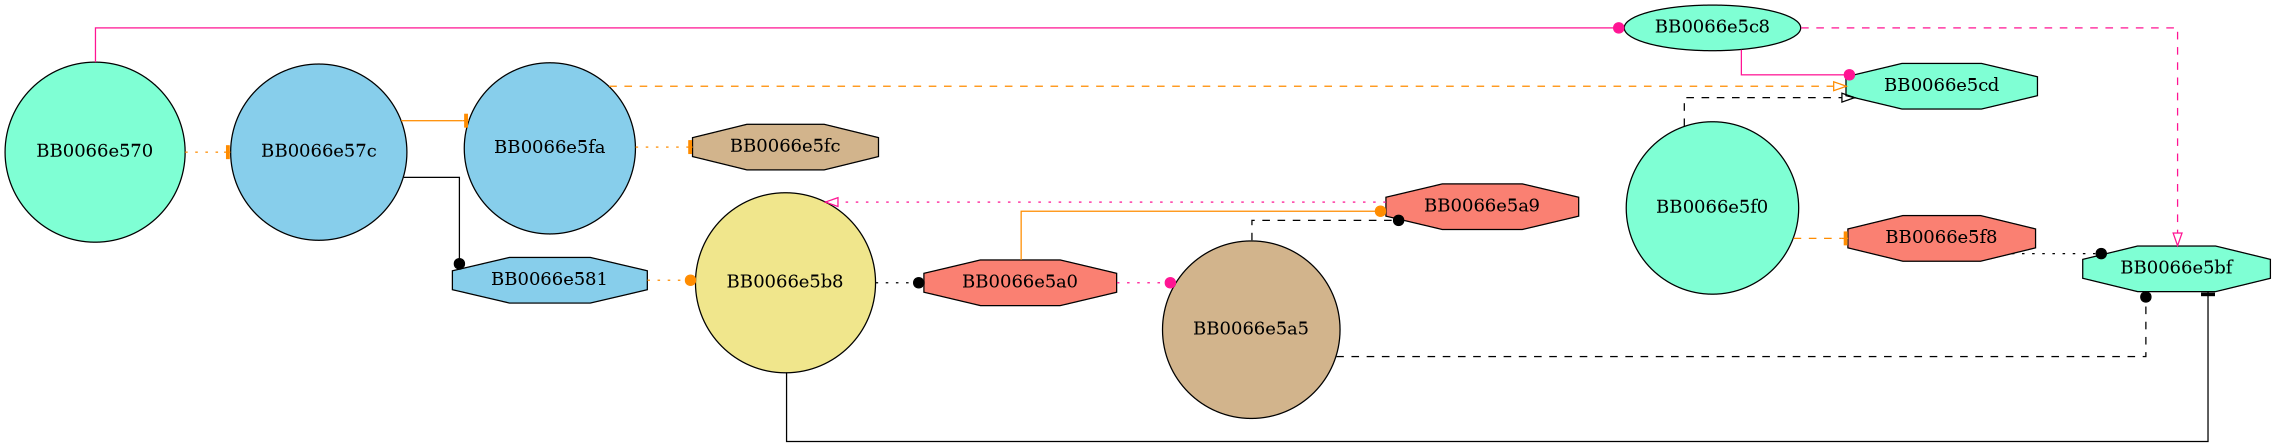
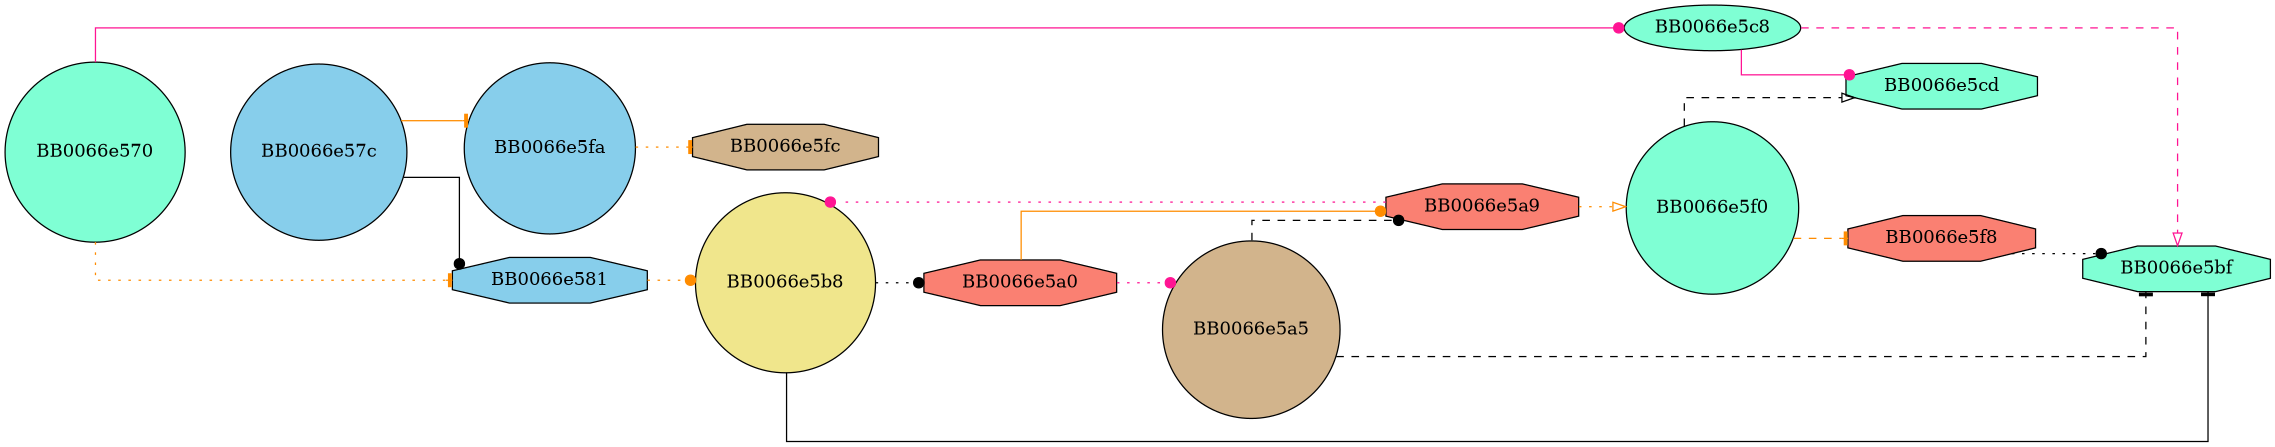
  digraph {
    rankdir=LR
    splines=ortho
    node [fillcolor=aquamarine shape=octagon style=filled]
    edge [arrowhead=dot color=darkorange style=dotted]
    BB0066e570 [shape=circle]
    BB0066e5c8 [shape=ellipse]
    BB0066e57c [fillcolor=skyblue shape=circle]
    BB0066e5bf
    BB0066e5cd
    BB0066e5fa [fillcolor=skyblue shape=circle]
    BB0066e581 [fillcolor=skyblue]
    BB0066e5fc [fillcolor=tan]
    BB0066e5b8 [fillcolor=khaki shape=circle]
    BB0066e5a0 [fillcolor=salmon]
    BB0066e5a9 [fillcolor=salmon]
    BB0066e5a5 [fillcolor=tan shape=circle]
    BB0066e5f0 [shape=circle]
    BB0066e5f8 [fillcolor=salmon]
    BB0066e570 -> BB0066e5c8 [color=deeppink style=solid]
-   BB0066e570 -> BB0066e57c [arrowhead=tee]
+   BB0066e570 -> BB0066e581 [arrowhead=tee]
    BB0066e5c8 -> BB0066e5bf [arrowhead=onormal color=deeppink style=dashed]
    BB0066e5c8 -> BB0066e5cd [color=deeppink style=solid]
    BB0066e57c -> BB0066e5fa [arrowhead=tee style=solid]
    BB0066e57c -> BB0066e581 [color=black style=solid]
-   BB0066e5fa -> BB0066e5cd [arrowhead=onormal style=dashed]
    BB0066e5fa -> BB0066e5fc [arrowhead=tee]
    BB0066e581 -> BB0066e5b8
    BB0066e5b8 -> BB0066e5bf [arrowhead=tee color=black style=solid]
    BB0066e5b8 -> BB0066e5a0 [color=black]
    BB0066e5a0 -> BB0066e5a9 [style=solid]
    BB0066e5a0 -> BB0066e5a5 [color=deeppink]
-   BB0066e5a9 -> BB0066e5b8 [arrowhead=onormal color=deeppink]
-   BB0066e5a5 -> BB0066e5bf [color=black style=dashed]
+   BB0066e5a9 -> BB0066e5b8 [color=deeppink]
+   BB0066e5a9 -> BB0066e5f0 [arrowhead=onormal]
+   BB0066e5a5 -> BB0066e5bf [arrowhead=tee color=black style=dashed]
    BB0066e5a5 -> BB0066e5a9 [color=black style=dashed]
    BB0066e5f0 -> BB0066e5cd [arrowhead=onormal color=black style=dashed]
    BB0066e5f0 -> BB0066e5f8 [arrowhead=tee style=dashed]
    BB0066e5f8 -> BB0066e5bf [color=black]
  }
